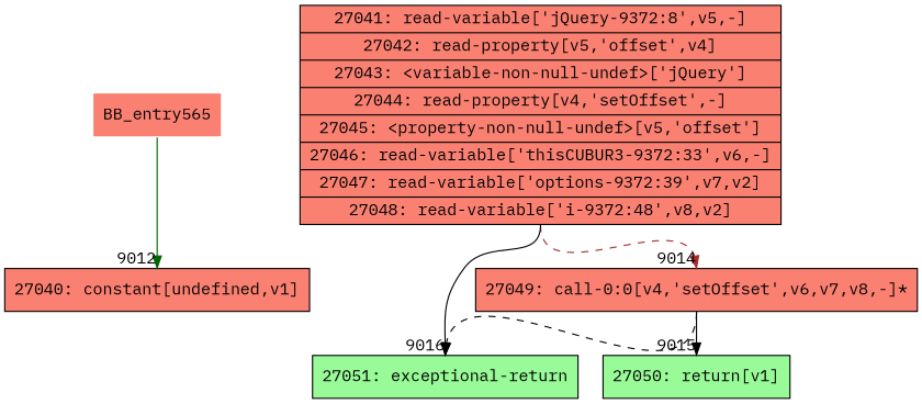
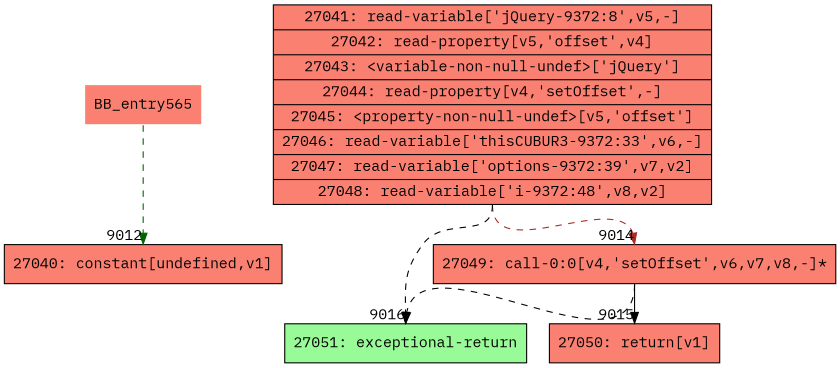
  digraph {
    fontname="IBM Plex Mono"
    rankdir=TD
    node [fillcolor=salmon fontname="IBM Plex Mono" shape=record style=filled]
    edge [color=black fontname="IBM Plex Mono" headport=n style=dashed tailport=s]
    BB_entry565 [shape=none]
    n2 [label="{27040: constant[undefined,v1]}"]
    n3 [label="{27041: read-variable['jQuery-9372:8',v5,-]|27042: read-property[v5,'offset',v4]|27043: \<variable-non-null-undef\>['jQuery']|27044: read-property[v4,'setOffset',-]|27045: \<property-non-null-undef\>[v5,'offset']|27046: read-variable['thisCUBUR3-9372:33',v6,-]|27047: read-variable['options-9372:39',v7,v2]|27048: read-variable['i-9372:48',v8,v2]}"]
    n4 [label="{27049: call-0:0[v4,'setOffset',v6,v7,v8,-]*}"]
    n5 [fillcolor=palegreen label="{27051: exceptional-return}"]
-   n6 [fillcolor=palegreen label="{27050: return[v1]}"]
-   BB_entry565 -> n2 [color=darkgreen headlabel="    9012" style=solid]
+   n6 [label="{27050: return[v1]}"]
+   BB_entry565 -> n2 [color=darkgreen headlabel="    9012"]
    n3 -> n4 [color=brown headlabel="      9014"]
-   n3 -> n5 [headlabel="      9016" style=solid]
+   n3 -> n5 [headlabel="      9016"]
    n4 -> n5
    n4 -> n6 [headlabel="      9015" style=solid]
  }
